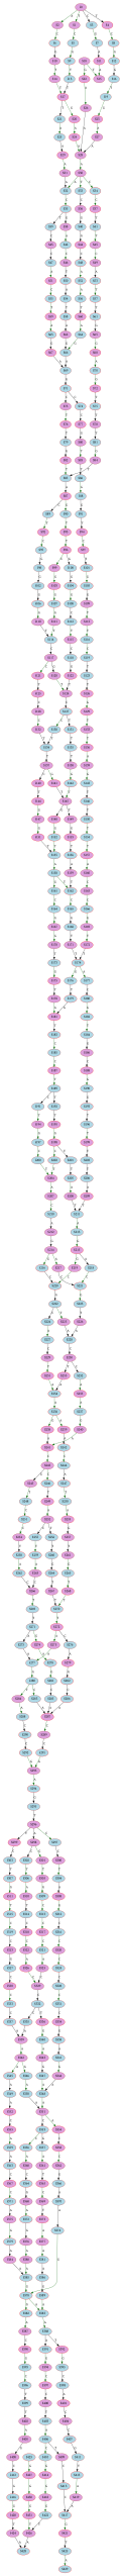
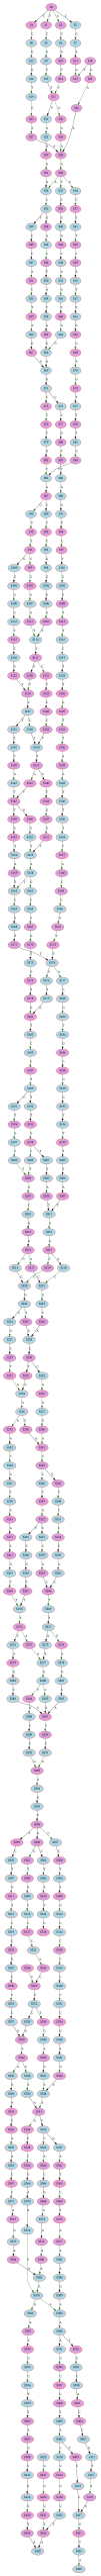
  strict digraph {
    fontname="PT Serif"
    node [color=brown fillcolor=lightblue fontname="PT Serif" style=filled]
    edge [color=darkgreen fontname="PT Serif"]
    S0 [fillcolor=plum]
    S1 [fillcolor=plum]
    S2 [fillcolor=plum]
    S3
    S4 [color=red fillcolor=plum]
    S5
    S6 [color=red]
    S7
    S8 [color=red]
    S9 [color=red]
    S10 [fillcolor=plum]
    S11 [color=red fillcolor=plum]
    S12 [color=red]
    S13
    S14 [fillcolor=plum]
    S15 [fillcolor=plum]
    S16
    S17 [color=red fillcolor=plum]
    S19
    S20 [color=red fillcolor=plum]
    S21
    S18 [fillcolor=plum]
    S22 [color=red fillcolor=plum]
    S23 [color=red fillcolor=plum]
    S24 [color=red fillcolor=plum]
    S25
    S26 [fillcolor=plum]
    S27 [fillcolor=plum]
    S28 [fillcolor=plum]
    S29 [color=red fillcolor=plum]
    S30 [fillcolor=plum]
    S31 [fillcolor=plum]
    S32
    S33
    S34 [color=red]
    S35 [color=red]
    S36 [fillcolor=plum]
    S37 [color=red fillcolor=plum]
    S38 [fillcolor=plum]
    S39
    S40
    S41
    S42
    S43 [fillcolor=plum]
    S44 [color=red fillcolor=plum]
    S45 [fillcolor=plum]
    S46 [fillcolor=plum]
    S47
    S48 [color=red]
    S49 [fillcolor=plum]
    S50 [color=red]
    S51 [color=red fillcolor=plum]
    S52 [color=red]
    S53 [color=red]
    S54
    S55 [color=red]
    S56
    S57 [color=red]
    S58 [color=red]
    S59 [color=red fillcolor=plum]
    S60 [color=red fillcolor=plum]
    S61 [color=red]
    S62 [fillcolor=plum]
    S63 [color=red]
    S64
    S65 [fillcolor=plum]
    S66
    S67 [color=red fillcolor=plum]
    S68 [color=red fillcolor=plum]
    S69
    S70 [color=red]
    S71 [color=red]
    S72 [color=red fillcolor=plum]
    S73 [fillcolor=plum]
    S74 [color=red]
    S75 [color=red]
    S76 [color=red fillcolor=plum]
    S77 [color=red fillcolor=plum]
    S78 [fillcolor=plum]
    S79
    S80 [fillcolor=plum]
    S81
    S82 [color=red fillcolor=plum]
    S83 [fillcolor=plum]
    S84 [fillcolor=plum]
    S85
    S86
    S87 [color=red fillcolor=plum]
    S88
    S89
    S90
    S91
    S92 [color=red fillcolor=plum]
    S93 [color=red fillcolor=plum]
    S94 [color=red fillcolor=plum]
    S95
    S96 [color=red fillcolor=plum]
    S97 [color=red fillcolor=plum]
    S98
    S99 [fillcolor=plum]
    S100
    S101 [color=red]
    S102
    S103 [color=red fillcolor=plum]
    S104 [color=red]
    S105 [color=red]
    S106 [color=red]
    S107 [color=red]
    S108
    S109 [fillcolor=plum]
    S110 [fillcolor=plum]
    S111 [fillcolor=plum]
    S112
    S113 [fillcolor=plum]
    S114
    S115 [fillcolor=plum]
    S116
    S117 [fillcolor=plum]
    S118
    S119
    S120 [fillcolor=plum]
    S121 [color=red fillcolor=plum]
    S122 [color=red fillcolor=plum]
    S123
    S124 [fillcolor=plum]
    S125 [color=red fillcolor=plum]
    S126 [color=red fillcolor=plum]
    S127 [color=red]
    S128 [fillcolor=plum]
    S129 [color=red fillcolor=plum]
    S130
    S131 [color=red]
    S132 [fillcolor=plum]
    S133 [fillcolor=plum]
    S134
    S135
    S136 [color=red fillcolor=plum]
    S137 [fillcolor=plum]
    S138 [fillcolor=plum]
    S139 [fillcolor=plum]
    S140 [color=red fillcolor=plum]
    S141 [color=red fillcolor=plum]
    S142 [color=red]
    S143
    S144 [color=red fillcolor=plum]
    S145 [fillcolor=plum]
    S146 [color=red]
    S147 [fillcolor=plum]
    S148 [color=red fillcolor=plum]
    S149 [fillcolor=plum]
    S150 [color=red]
    S151 [color=red fillcolor=plum]
    S152 [color=red]
    S153 [color=red fillcolor=plum]
    S154
    S155
    S156 [color=red]
    S157 [color=red fillcolor=plum]
    S158
    S159 [fillcolor=plum]
    S160 [fillcolor=plum]
    S161
    S162 [color=red]
    S163 [fillcolor=plum]
    S164
    S165
    S166 [color=red]
    S167 [fillcolor=plum]
    S168
    S169 [fillcolor=plum]
    S170 [fillcolor=plum]
    S171 [fillcolor=plum]
    S172 [color=red fillcolor=plum]
    S173
    S174 [color=red]
    S175 [color=red fillcolor=plum]
    S176
    S177
    S178 [fillcolor=plum]
    S179 [color=red]
    S180 [color=red]
    S181 [color=red fillcolor=plum]
    S182 [color=red]
    S183 [color=red]
    S184
    S185
    S186 [fillcolor=plum]
    S187 [color=red fillcolor=plum]
    S188 [color=red fillcolor=plum]
    S189
    S190
    S191
    S192
    S193 [color=red]
    S194 [fillcolor=plum]
    S195 [color=red fillcolor=plum]
    S196
    S197
    S198 [color=red fillcolor=plum]
    S199 [color=red fillcolor=plum]
    S200
    S201
    S202 [color=red]
    S203
    S204 [fillcolor=plum]
    S205 [color=red]
    S206
    S207 [fillcolor=plum]
    S208 [fillcolor=plum]
    S209 [color=red fillcolor=plum]
    S210
    S211
    S212 [fillcolor=plum]
    S213
    S214 [fillcolor=plum]
    S215 [color=red fillcolor=plum]
    S216 [color=red]
    S217 [fillcolor=plum]
    S218
    S219 [fillcolor=plum]
    S220 [color=red]
    S221 [color=red]
    S222
    S223
    S224
    S225 [fillcolor=plum]
    S226 [fillcolor=plum]
    S227
    S228
    S229 [fillcolor=plum]
    S230 [fillcolor=plum]
    S231 [color=red fillcolor=plum]
    S232
    S233 [color=red fillcolor=plum]
    S234 [color=red]
    S235 [color=red fillcolor=plum]
    S236 [color=red]
    S237
    S238 [color=red fillcolor=plum]
    S239 [color=red fillcolor=plum]
    S240 [fillcolor=plum]
    S241 [color=red fillcolor=plum]
    S242 [color=red]
    S243 [fillcolor=plum]
    S244
    S245 [fillcolor=plum]
    S246 [color=red]
    S247 [color=red]
    S248
    S249 [color=red fillcolor=plum]
    S250
    S251 [color=red]
    S252 [fillcolor=plum]
    S253 [color=red fillcolor=plum]
    S254 [fillcolor=plum]
    S255
    S256
    S257 [fillcolor=plum]
    S258 [color=red]
    S259 [color=red]
    S260
    S261 [fillcolor=plum]
    S262 [color=red]
    S263 [fillcolor=plum]
    S264 [color=red]
    S265
    S266 [fillcolor=plum]
    S267 [fillcolor=plum]
    S268 [color=red fillcolor=plum]
    S269
    S270 [color=red]
    S271
    S272 [color=red fillcolor=plum]
    S273
    S274 [color=red fillcolor=plum]
    S275 [fillcolor=plum]
    S276
    S277
    S278 [color=red]
    S279 [color=red fillcolor=plum]
    S280
    S281
    S282 [color=red]
    S283
    S284 [fillcolor=plum]
    S285
    S286 [color=red]
    S287 [color=red fillcolor=plum]
    S288
    S289 [fillcolor=plum]
    S290 [color=red]
    S291 [color=red]
    S292 [color=red]
    S293 [fillcolor=plum]
    S294 [color=red]
    S295
    S296 [fillcolor=plum]
    S297
    S298 [fillcolor=plum]
    S299 [color=red fillcolor=plum]
    S300 [fillcolor=plum]
    S301 [fillcolor=plum]
    S302 [color=red]
    S303
    S304
    S305 [fillcolor=plum]
    S306 [color=red]
    S307 [color=red]
    S308 [color=red fillcolor=plum]
    S309 [color=red]
    S310 [fillcolor=plum]
    S311 [color=red fillcolor=plum]
    S312
    S313
    S314
    S315 [color=red]
    S316
    S317 [color=red fillcolor=plum]
    S318 [color=red fillcolor=plum]
    S319
    S320 [fillcolor=plum]
    S321 [color=red]
-   S322 [fillcolor=plum]
    S323 [fillcolor=plum]
    S324 [color=red]
    S325 [fillcolor=plum]
    S326 [color=red fillcolor=plum]
    S327
    S328
    S329 [fillcolor=plum]
    S330 [color=red fillcolor=plum]
    S331
    S332
    S333 [color=red]
    S334 [color=red fillcolor=plum]
    S335 [color=red]
    S336 [color=red fillcolor=plum]
    S337 [color=red]
    S338 [color=red]
    S339 [fillcolor=plum]
    S340
    S341
    S342 [fillcolor=plum]
    S343 [fillcolor=plum]
    S344 [fillcolor=plum]
    S345 [color=red]
    S346
    S347
    S348
    S349
    S350
    S351 [fillcolor=plum]
    S352 [color=red fillcolor=plum]
    S353 [color=red]
    S354 [color=red fillcolor=plum]
    S355 [color=red fillcolor=plum]
    S356 [color=red]
    S357
    S358 [color=red fillcolor=plum]
    S359 [color=red]
    S360 [fillcolor=plum]
    S361 [fillcolor=plum]
    S362 [fillcolor=plum]
    S363 [color=red]
    S364 [color=red]
    S365 [color=red fillcolor=plum]
    S366
    S367 [color=red fillcolor=plum]
    S368 [fillcolor=plum]
    S369 [fillcolor=plum]
    S370
    S371 [color=red]
    S372 [color=red]
    S373 [color=red fillcolor=plum]
    S374
    S375 [fillcolor=plum]
    S376 [fillcolor=plum]
    S377 [fillcolor=plum]
    S378 [color=red]
    S379 [color=red]
    S380 [fillcolor=plum]
    S381
    S382 [color=red]
    S383
    S384 [fillcolor=plum]
    S385
    S386
    S387 [fillcolor=plum]
    S388
    S389 [color=red]
    S390 [color=red fillcolor=plum]
    S391 [color=red]
    S392 [color=red fillcolor=plum]
    S393
    S394 [fillcolor=plum]
    S395
    S396
    S397 [color=red fillcolor=plum]
    S398
    S399
    S400 [fillcolor=plum]
    S401 [color=red fillcolor=plum]
    S402 [fillcolor=plum]
    S403
    S404 [fillcolor=plum]
    S405 [fillcolor=plum]
    S406
    S407 [color=red]
    S408 [fillcolor=plum]
    S409 [fillcolor=plum]
    S410
    S411
    S412 [color=red]
    S413 [color=red]
    S414 [color=red fillcolor=plum]
    S415 [color=red]
    S416 [color=red]
    S417 [color=red]
    S418 [fillcolor=plum]
    S419 [fillcolor=plum]
    S420 [color=red fillcolor=plum]
    S421 [color=red fillcolor=plum]
    S422
    S424 [fillcolor=plum]
    S425
    S426 [fillcolor=plum]
    S423 [color=red]
    S427 [color=red fillcolor=plum]
    S428 [color=red]
    S429 [color=red]
    S430 [color=red fillcolor=plum]
    S431 [color=red fillcolor=plum]
    S0 -> S1 [label=T]
    S0 -> S2 [label=A]
    S0 -> S3 [color=black label=C]
    S0 -> S4 [color=black label=T]
    S1 -> S5 [label=C]
    S2 -> S6 [label=C]
    S3 -> S7 [label=G]
    S4 -> S8 [label=C]
    S5 -> S9 [label=G]
    S6 -> S10 [color=black label=G]
    S7 -> S11 [color=black label=A]
    S8 -> S12 [label=G]
    S9 -> S13 [label=T]
    S10 -> S14 [label=T]
    S11 -> S15 [label=A]
    S12 -> S16 [color=black label=G]
    S13 -> S17 [color=black label=T]
    S14 -> S17 [label=T]
    S16 -> S19 [label=T]
    S17 -> S20 [label=G]
    S17 -> S21 [color=black label=T]
    S19 -> S23 [label=G]
    S20 -> S24 [label=A]
    S21 -> S25 [label=A]
    S18 -> S15 [label=T]
    S18 -> S22 [label=G]
    S22 -> S26 [label=A]
    S23 -> S27 [label=A]
    S24 -> S28 [label=A]
    S25 -> S29 [color=black label=A]
    S26 -> S28 [color=black label=A]
    S27 -> S28 [color=black label=A]
    S28 -> S30 [label=A]
    S29 -> S31 [label=A]
    S30 -> S32 [label=A]
    S30 -> S33 [label=T]
    S30 -> S34 [label=C]
    S31 -> S32 [color=black label=A]
    S32 -> S35 [label=C]
    S33 -> S36 [color=black label=C]
    S34 -> S37 [label=C]
    S35 -> S38 [color=black label=G]
    S35 -> S39 [color=black label=T]
    S36 -> S40 [color=black label=G]
    S37 -> S41 [color=black label=T]
    S38 -> S42 [label=A]
    S39 -> S43 [color=black label=C]
    S40 -> S44 [color=black label=G]
    S41 -> S45 [label=T]
    S42 -> S46 [label=C]
    S43 -> S47 [color=black label=C]
    S44 -> S48 [color=black label=C]
    S45 -> S49 [label=C]
    S46 -> S50 [color=black label=T]
    S47 -> S51 [label=A]
    S48 -> S52 [label=A]
    S49 -> S53 [color=black label=A]
    S50 -> S54 [color=black label=A]
    S51 -> S55 [label=C]
    S52 -> S56 [label=A]
    S53 -> S57 [label=T]
    S54 -> S58 [color=black label=T]
    S55 -> S59 [label=T]
    S56 -> S60 [color=black label=T]
    S57 -> S61 [color=black label=T]
    S58 -> S62 [color=black label=A]
    S59 -> S63 [label=A]
    S60 -> S64 [label=A]
    S61 -> S65 [color=black label=G]
    S62 -> S66 [color=black label=G]
    S63 -> S67 [color=black label=G]
    S64 -> S66 [label=G]
    S65 -> S68 [label=G]
    S66 -> S69 [color=black label=A]
    S67 -> S69 [color=black label=A]
    S68 -> S70 [label=A]
    S69 -> S71 [color=black label=G]
    S70 -> S72 [label=G]
    S71 -> S73 [color=black label=C]
    S71 -> S74 [color=black label=C]
    S72 -> S75 [color=black label=T]
    S73 -> S76 [label=T]
    S74 -> S77 [color=black label=C]
    S75 -> S78 [color=black label=T]
    S76 -> S79 [color=black label=T]
    S77 -> S80 [color=black label=G]
    S78 -> S81 [color=black label=T]
    S79 -> S82 [color=black label=G]
    S80 -> S83 [label=T]
    S81 -> S84 [label=G]
    S82 -> S85 [label=T]
    S83 -> S86 [color=black label=T]
    S84 -> S85 [color=black label=T]
    S85 -> S87 [color=black label=A]
    S86 -> S88 [label=G]
    S87 -> S89 [color=black label=C]
    S87 -> S90 [label=G]
    S88 -> S91 [color=black label=G]
    S89 -> S92 [label=T]
    S90 -> S93 [label=T]
    S91 -> S94 [color=black label=T]
    S92 -> S95 [label=C]
    S93 -> S96 [label=T]
    S94 -> S97 [label=C]
    S95 -> S98 [color=black label=G]
    S96 -> S99 [label=C]
    S96 -> S100 [color=black label=G]
    S97 -> S101 [color=black label=T]
    S98 -> S102 [color=black label=G]
    S99 -> S103 [label=G]
    S100 -> S104 [color=black label=G]
    S101 -> S105 [label=G]
    S102 -> S106 [color=black label=G]
    S103 -> S107 [label=G]
    S104 -> S108 [label=G]
    S105 -> S109 [color=black label=G]
    S106 -> S110 [label=G]
    S107 -> S111 [label=G]
    S108 -> S112 [color=black label=C]
    S109 -> S113 [label=T]
    S110 -> S114 [color=black label=T]
    S111 -> S114 [label=T]
    S112 -> S115 [label=T]
    S113 -> S116 [label=T]
    S114 -> S117 [color=black label=C]
    S115 -> S118 [color=black label=C]
    S116 -> S119 [label=C]
    S117 -> S120 [color=black label=G]
    S117 -> S121 [label=C]
    S118 -> S122 [color=black label=G]
    S119 -> S123 [color=black label=T]
    S120 -> S124 [label=T]
    S121 -> S125 [color=black label=T]
    S122 -> S124 [color=black label=T]
    S123 -> S126 [color=black label=T]
    S124 -> S127 [color=black label=C]
    S125 -> S128 [color=black label=C]
    S126 -> S129 [label=G]
    S127 -> S130 [label=C]
    S127 -> S131 [color=black label=T]
    S128 -> S132 [label=C]
    S129 -> S133 [label=T]
    S130 -> S134 [color=black label=T]
    S131 -> S135 [color=black label=T]
    S132 -> S134 [color=black label=T]
    S133 -> S136 [label=T]
    S134 -> S137 [color=black label=T]
    S135 -> S138 [color=black label=T]
    S136 -> S139 [label=A]
    S137 -> S140 [color=black label=C]
    S137 -> S141 [label=G]
    S138 -> S142 [label=G]
    S139 -> S143 [label=G]
    S140 -> S144 [color=black label=T]
    S141 -> S145 [color=black label=T]
    S142 -> S145 [label=T]
    S143 -> S146 [color=black label=T]
    S144 -> S147 [label=G]
    S145 -> S148 [color=black label=G]
    S145 -> S149 [color=black label=T]
    S146 -> S150 [color=black label=T]
    S147 -> S151 [label=G]
    S148 -> S152 [label=G]
    S149 -> S153 [color=black label=G]
    S150 -> S154 [label=T]
    S151 -> S155 [color=black label=T]
    S152 -> S155 [label=T]
    S153 -> S156 [color=black label=T]
    S154 -> S157 [label=T]
    S155 -> S158 [label=A]
    S156 -> S159 [color=black label=A]
    S157 -> S160 [label=A]
    S158 -> S161 [label=G]
    S158 -> S162 [label=T]
    S159 -> S162 [color=black label=T]
    S160 -> S163 [label=C]
    S161 -> S164 [label=C]
    S162 -> S165 [label=C]
    S163 -> S166 [label=C]
    S164 -> S167 [label=G]
    S165 -> S168 [color=black label=G]
    S166 -> S169 [label=G]
    S167 -> S170 [label=G]
    S168 -> S171 [color=black label=T]
    S169 -> S172 [label=T]
    S170 -> S173 [color=black label=T]
    S171 -> S174 [color=black label=T]
    S172 -> S174 [color=black label=T]
    S173 -> S175 [label=G]
    S174 -> S176 [label=G]
    S174 -> S177 [label=A]
    S175 -> S178 [color=black label=T]
    S176 -> S179 [color=black label=T]
    S177 -> S180 [color=black label=C]
    S178 -> S181 [label=G]
    S179 -> S181 [color=black label=G]
    S180 -> S182 [label=G]
    S181 -> S183 [color=black label=T]
    S182 -> S184 [label=T]
    S183 -> S185 [label=C]
    S184 -> S186 [color=black label=G]
    S185 -> S187 [label=C]
    S186 -> S188 [color=black label=C]
    S187 -> S189 [label=T]
    S188 -> S190 [label=G]
    S189 -> S191 [color=black label=C]
    S189 -> S192 [color=black label=T]
    S190 -> S193 [color=black label=G]
    S191 -> S194 [label=T]
    S192 -> S195 [color=black label=T]
    S193 -> S196 [color=black label=T]
    S194 -> S197 [label=G]
    S195 -> S198 [label=G]
    S196 -> S199 [label=T]
    S197 -> S200 [label=C]
    S198 -> S201 [color=black label=T]
    S198 -> S202 [label=C]
    S199 -> S203 [color=black label=T]
    S200 -> S204 [label=T]
    S201 -> S205 [color=black label=T]
    S202 -> S204 [label=T]
    S203 -> S206 [color=black label=T]
    S204 -> S207 [label=A]
    S205 -> S208 [label=A]
    S206 -> S209 [color=black label=A]
    S207 -> S210 [label=C]
    S208 -> S211 [color=black label=T]
    S209 -> S211 [color=black label=T]
    S210 -> S212 [color=black label=A]
    S211 -> S213 [label=A]
    S212 -> S214 [color=black label=G]
    S213 -> S215 [label=G]
    S214 -> S216 [label=G]
    S214 -> S217 [label=A]
    S215 -> S218 [color=black label=A]
    S215 -> S219 [label=G]
    S216 -> S220 [color=black label=C]
    S217 -> S221 [color=black label=C]
    S218 -> S221 [label=C]
    S219 -> S220 [label=C]
    S220 -> S222 [color=black label=G]
    S221 -> S223 [label=G]
    S222 -> S224 [color=black label=C]
    S222 -> S225 [label=T]
    S223 -> S226 [color=black label=T]
    S224 -> S227 [label=A]
    S225 -> S228 [color=black label=A]
    S226 -> S228 [color=black label=A]
    S227 -> S229 [color=black label=C]
    S228 -> S230 [color=black label=C]
    S229 -> S231 [label=T]
    S230 -> S232 [color=black label=C]
    S230 -> S233 [color=black label=T]
    S231 -> S234 [label=A]
    S232 -> S235 [label=A]
    S233 -> S234 [color=black label=A]
    S234 -> S236 [label=A]
    S235 -> S237 [label=A]
    S236 -> S238 [label=G]
    S236 -> S239 [label=A]
    S237 -> S240 [label=G]
    S238 -> S241 [color=black label=A]
    S239 -> S242 [color=black label=A]
    S240 -> S241 [label=A]
    S241 -> S243 [label=C]
    S242 -> S244 [label=C]
    S243 -> S245 [color=black label=G]
    S243 -> S246 [label=C]
    S244 -> S247 [color=black label=A]
    S245 -> S248 [label=T]
    S246 -> S249 [color=black label=T]
    S247 -> S250 [label=T]
    S248 -> S251 [label=C]
    S249 -> S252 [label=A]
    S250 -> S253 [label=A]
    S251 -> S254 [label=C]
    S252 -> S255 [color=black label=C]
    S252 -> S256 [color=black label=T]
    S253 -> S257 [color=black label=G]
    S254 -> S258 [color=black label=T]
    S255 -> S259 [label=T]
    S256 -> S260 [color=black label=T]
    S257 -> S261 [color=black label=T]
    S258 -> S262 [label=A]
    S259 -> S263 [label=A]
    S260 -> S264 [color=black label=G]
    S261 -> S265 [label=G]
    S262 -> S266 [color=black label=C]
    S263 -> S266 [color=black label=C]
    S264 -> S267 [color=black label=T]
    S265 -> S268 [label=T]
    S266 -> S269 [label=T]
    S267 -> S270 [color=black label=T]
    S268 -> S270 [label=T]
    S269 -> S271 [color=black label=T]
    S270 -> S272 [label=T]
    S271 -> S273 [color=black label=A]
    S271 -> S274 [label=G]
    S272 -> S275 [label=A]
    S272 -> S276 [color=black label=C]
    S273 -> S277 [color=black label=A]
    S274 -> S278 [label=A]
    S275 -> S277 [label=A]
    S276 -> S279 [color=black label=A]
    S277 -> S280 [label=G]
    S278 -> S281 [label=G]
    S279 -> S282 [color=black label=G]
    S280 -> S283 [label=C]
    S280 -> S284 [label=T]
    S281 -> S285 [color=black label=C]
    S282 -> S286 [color=black label=C]
    S283 -> S287 [color=black label=A]
    S284 -> S288 [label=A]
    S285 -> S287 [color=black label=A]
    S286 -> S287 [color=black label=A]
    S287 -> S289 [label=C]
    S288 -> S290 [color=black label=C]
    S289 -> S291 [color=black label=C]
    S290 -> S292 [color=black label=C]
    S291 -> S293 [label=G]
    S292 -> S293 [label=G]
    S293 -> S294 [label=A]
    S294 -> S295 [color=black label=G]
    S295 -> S296 [color=black label=T]
    S296 -> S297 [label=C]
    S296 -> S298 [color=black label=A]
    S296 -> S299 [color=black label=T]
    S297 -> S300 [color=black label=C]
    S298 -> S301 [label=G]
    S298 -> S302 [color=black label=C]
    S299 -> S303 [color=black label=C]
    S300 -> S304 [label=T]
    S301 -> S305 [label=T]
    S302 -> S306 [label=T]
    S303 -> S307 [color=black label=T]
    S304 -> S308 [color=black label=A]
    S305 -> S309 [label=G]
    S306 -> S310 [label=A]
    S307 -> S311 [label=G]
    S308 -> S312 [label=G]
    S309 -> S313 [label=C]
    S310 -> S314 [color=black label=T]
    S311 -> S315 [label=T]
    S312 -> S316 [color=black label=C]
    S313 -> S317 [label=C]
    S314 -> S318 [color=black label=C]
    S315 -> S319 [label=C]
    S316 -> S320 [label=C]
    S317 -> S321 [label=C]
-   S318 -> S322 [label=C]
    S319 -> S323 [color=black label=C]
    S320 -> S324 [label=C]
    S321 -> S325 [label=A]
-   S322 -> S326 [label=A]
    S323 -> S327 [color=black label=G]
    S324 -> S328 [color=black label=C]
    S325 -> S329 [color=black label=C]
    S326 -> S329 [label=C]
    S327 -> S330 [color=black label=C]
    S328 -> S331 [label=C]
    S329 -> S332 [color=black label=C]
    S330 -> S333 [label=C]
    S331 -> S334 [color=black label=C]
    S332 -> S335 [color=black label=C]
    S332 -> S336 [color=black label=T]
    S333 -> S337 [color=black label=C]
    S334 -> S338 [color=black label=G]
    S335 -> S339 [color=black label=A]
    S336 -> S340 [label=G]
    S337 -> S339 [color=black label=A]
    S338 -> S341 [color=black label=A]
    S339 -> S342 [label=A]
    S340 -> S343 [label=A]
    S341 -> S344 [label=G]
    S342 -> S345 [label=A]
    S342 -> S346 [label=G]
    S343 -> S347 [color=black label=G]
    S344 -> S348 [color=black label=A]
    S345 -> S349 [color=black label=A]
    S346 -> S350 [label=A]
    S347 -> S348 [label=A]
    S348 -> S351 [label=A]
    S349 -> S352 [color=black label=A]
    S350 -> S351 [color=black label=A]
    S351 -> S353 [color=black label=C]
    S351 -> S354 [label=A]
    S352 -> S355 [color=black label=C]
    S353 -> S356 [label=C]
    S353 -> S357 [color=black label=G]
    S354 -> S358 [color=black label=C]
    S355 -> S359 [label=A]
    S356 -> S360 [label=A]
    S357 -> S361 [label=A]
    S358 -> S362 [label=C]
    S359 -> S363 [color=black label=A]
    S360 -> S364 [color=black label=C]
    S361 -> S365 [color=black label=T]
    S362 -> S366 [color=black label=G]
    S363 -> S367 [color=black label=C]
    S364 -> S368 [color=black label=G]
    S365 -> S369 [label=C]
    S366 -> S370 [color=black label=A]
    S367 -> S371 [label=C]
    S368 -> S372 [label=A]
    S369 -> S373 [color=black label=T]
    S370 -> S374 [color=black label=A]
    S371 -> S375 [color=black label=A]
    S372 -> S376 [color=black label=G]
    S373 -> S377 [label=A]
    S374 -> S378 [label=G]
    S375 -> S379 [label=G]
    S376 -> S380 [label=A]
    S377 -> S381 [label=A]
    S378 -> S382 [label=G]
    S378 -> S383 [label=A]
    S379 -> S384 [color=black label=A]
    S380 -> S385 [label=A]
    S381 -> S386 [color=black label=A]
    S382 -> S387 [label=A]
    S383 -> S388 [label=A]
    S384 -> S385 [color=black label=A]
    S385 -> S378 [label=G]
    S386 -> S389 [color=black label=G]
    S387 -> S390 [color=black label=C]
    S388 -> S391 [color=black label=A]
    S388 -> S392 [color=black label=T]
    S389 -> S383 [label=A]
    S390 -> S393 [label=G]
    S391 -> S394 [label=G]
    S392 -> S395 [label=G]
    S393 -> S396 [label=C]
    S394 -> S397 [label=C]
    S395 -> S398 [color=black label=C]
    S396 -> S399 [color=black label=T]
    S397 -> S400 [color=black label=C]
    S398 -> S401 [color=black label=A]
    S399 -> S402 [color=black label=T]
    S400 -> S403 [color=black label=T]
    S401 -> S404 [color=black label=C]
    S402 -> S405 [label=A]
    S403 -> S406 [label=A]
    S404 -> S407 [color=black label=C]
    S405 -> S408 [color=black label=G]
    S406 -> S409 [color=black label=T]
    S406 -> S410 [label=C]
    S407 -> S411 [color=black label=G]
    S408 -> S412 [color=black label=C]
    S409 -> S413 [color=black label=C]
    S410 -> S414 [label=G]
    S411 -> S415 [color=black label=T]
    S412 -> S416 [color=black label=G]
    S413 -> S417 [color=black label=C]
    S414 -> S418 [label=G]
    S415 -> S419 [label=A]
    S416 -> S420 [label=G]
    S417 -> S421 [label=G]
    S418 -> S422 [label=G]
    S419 -> S417 [color=black label=A]
    S420 -> S424 [color=black label=T]
    S421 -> S425 [color=black label=T]
    S422 -> S426 [color=black label=T]
    S424 -> S428 [color=black label=A]
    S425 -> S429 [label=A]
    S426 -> S428 [color=black label=A]
    S423 -> S427 [label=G]
    S427 -> S430 [label=G]
    S430 -> S431 [label=G]
    S431 -> S426 [label=T]
  }
